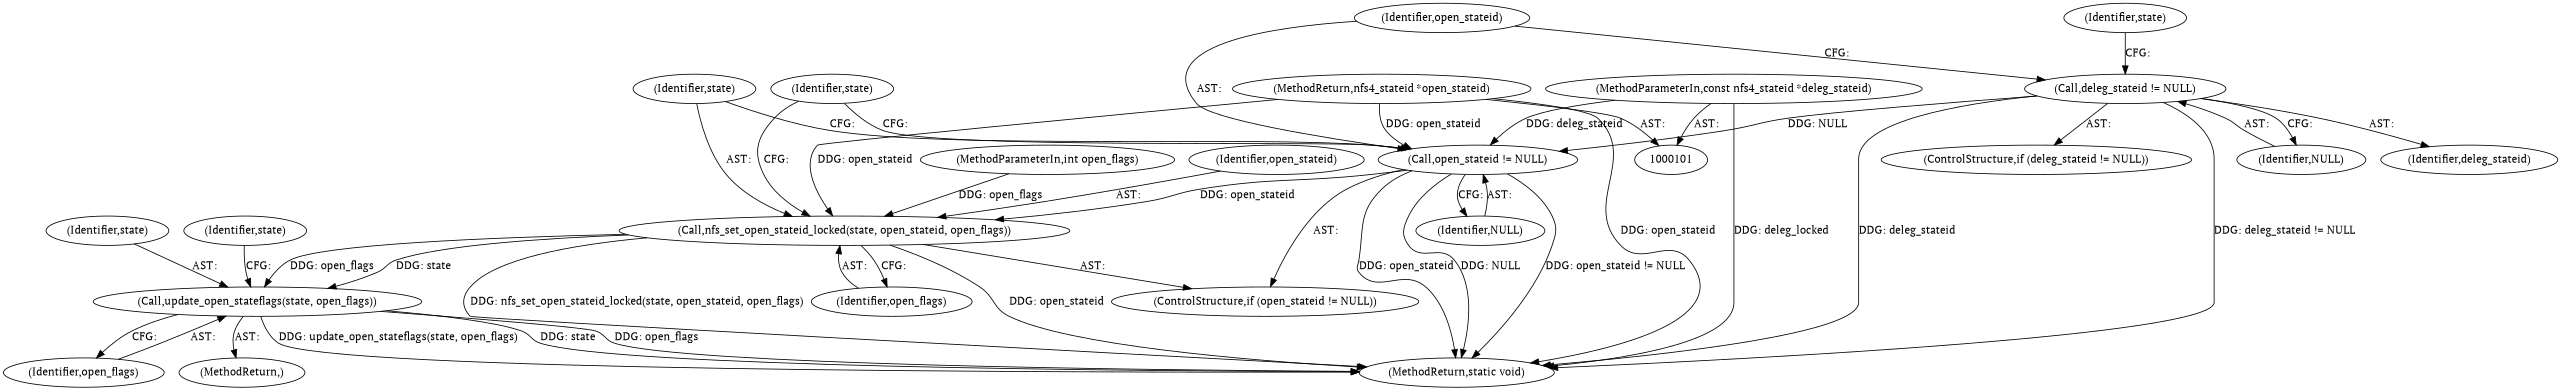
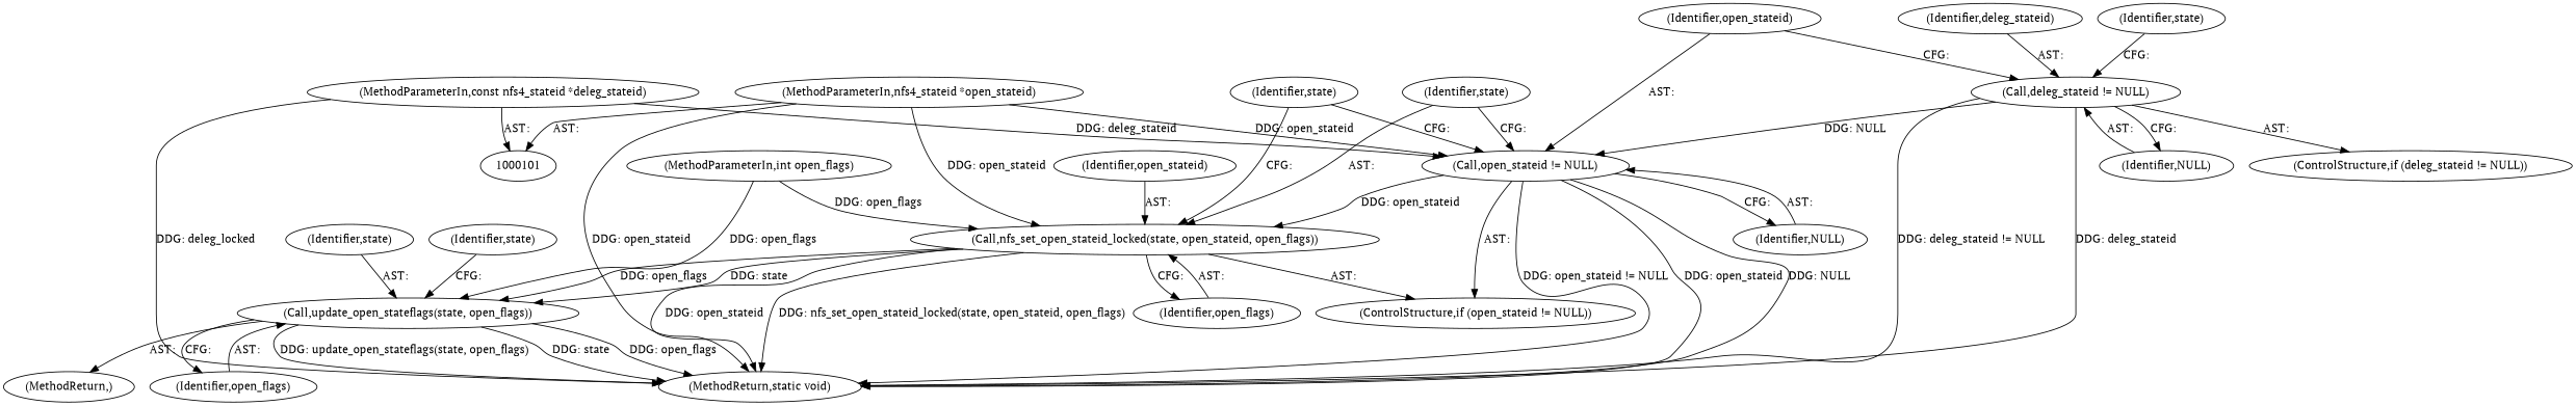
  digraph {
    fontname="PT Serif"
    node [fontname="PT Serif"]
    edge [fontname="PT Serif"]
    n1 [label="(Call,open_stateid != NULL)"]
    n2 [label="(Call,nfs_set_open_stateid_locked(state, open_stateid, open_flags))"]
    n3 [label="(ControlStructure,if (open_stateid != NULL))"]
    n4 [label="(MethodReturn,static void)"]
    n5 [label="(Identifier,NULL)"]
    n6 [label="(Call,update_open_stateflags(state, open_flags))"]
    n7 [label="(Identifier,open_flags)"]
-   n8 [label="(MethodReturn,nfs4_stateid *open_stateid)"]
+   n8 [label="(MethodParameterIn,nfs4_stateid *open_stateid)"]
    1000101
    n10 [label="(Call,deleg_stateid != NULL)"]
    n11 [label="(Identifier,NULL)"]
    n12 [label="(ControlStructure,if (deleg_stateid != NULL))"]
    n13 [label="(MethodParameterIn,const nfs4_stateid *deleg_stateid)"]
    n14 [label="(Identifier,open_flags)"]
    n15 [label="(MethodReturn,)"]
    n16 [label="(Identifier,state)"]
    n17 [label="(Identifier,state)"]
    n18 [label="(Identifier,open_stateid)"]
    n19 [label="(Identifier,state)"]
    n20 [label="(Identifier,state)"]
    n21 [label="(Identifier,deleg_stateid)"]
    n22 [label="(MethodParameterIn,int open_flags)"]
    n23 [label="(Identifier,state)"]
    n24 [label="(Identifier,open_stateid)"]
    n1 -> n2 [label="DDG: open_stateid"]
    n1 -> n3 [label="AST: "]
    n1 -> n4 [label="DDG: open_stateid"]
    n1 -> n4 [label="DDG: NULL"]
    n1 -> n4 [label="DDG: open_stateid != NULL"]
    n1 -> n5 [label="CFG: "]
    n2 -> n3 [label="AST: "]
    n2 -> n4 [label="DDG: nfs_set_open_stateid_locked(state, open_stateid, open_flags)"]
    n2 -> n4 [label="DDG: open_stateid"]
    n2 -> n6 [label="DDG: state"]
    n2 -> n6 [label="DDG: open_flags"]
    n2 -> n7 [label="CFG: "]
    n5 -> n1 [label="AST: "]
    n6 -> n4 [label="DDG: state"]
    n6 -> n4 [label="DDG: open_flags"]
    n6 -> n4 [label="DDG: update_open_stateflags(state, open_flags)"]
    n6 -> n14 [label="CFG: "]
    n6 -> n15 [label="AST: "]
    n7 -> n2 [label="AST: "]
    n8 -> n1 [label="DDG: open_stateid"]
    n8 -> n2 [label="DDG: open_stateid"]
    n8 -> n4 [label="DDG: open_stateid"]
    n8 -> 1000101 [label="AST: "]
    n10 -> n1 [label="DDG: NULL"]
    n10 -> n4 [label="DDG: deleg_stateid != NULL"]
    n10 -> n4 [label="DDG: deleg_stateid"]
    n10 -> n11 [label="CFG: "]
    n10 -> n12 [label="AST: "]
    n11 -> n10 [label="AST: "]
    n13 -> n1 [label="DDG: deleg_stateid"]
    n13 -> n4 [label="DDG: deleg_locked"]
    n13 -> 1000101 [label="AST: "]
    n14 -> n6 [label="AST: "]
    n16 -> n6 [label="CFG: "]
    n17 -> n1 [label="CFG: "]
    n17 -> n2 [label="AST: "]
    n18 -> n1 [label="AST: "]
    n18 -> n10 [label="CFG: "]
    n19 -> n6 [label="AST: "]
    n20 -> n1 [label="CFG: "]
    n20 -> n2 [label="CFG: "]
-   n10 -> n21 [label="AST: "]
+   n21 -> n10 [label="AST: "]
    n22 -> n2 [label="DDG: open_flags"]
+   n22 -> n6 [label="DDG: open_flags"]
    n23 -> n10 [label="CFG: "]
    n24 -> n2 [label="AST: "]
  }
